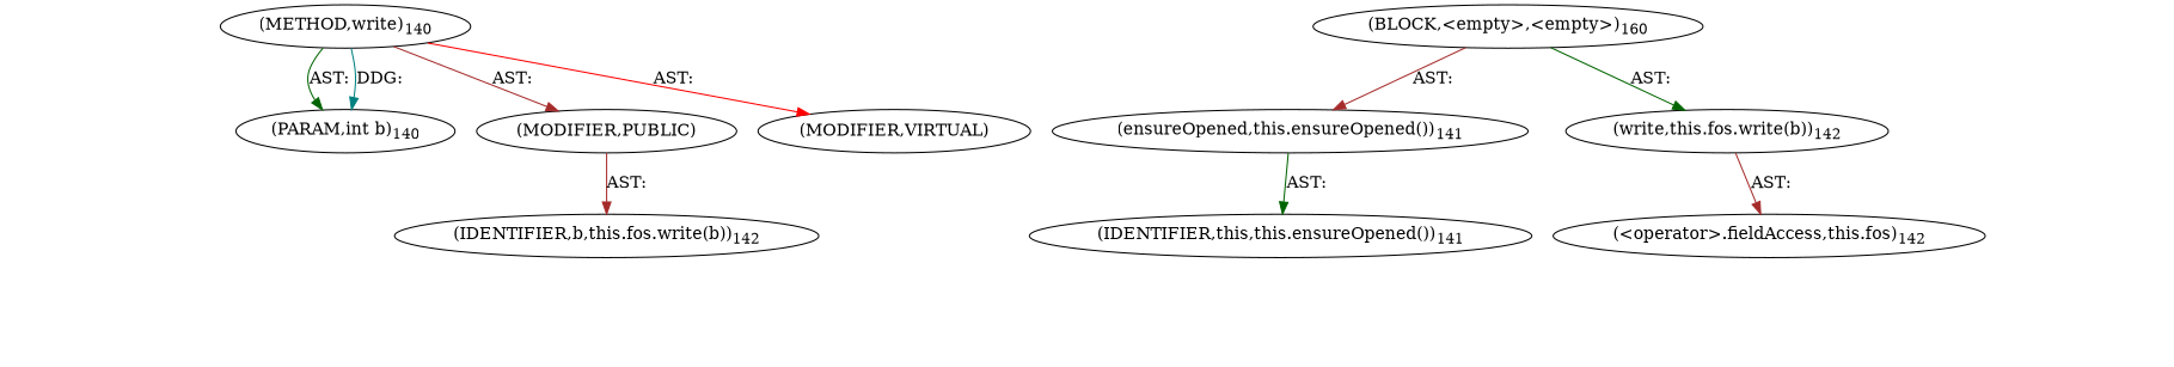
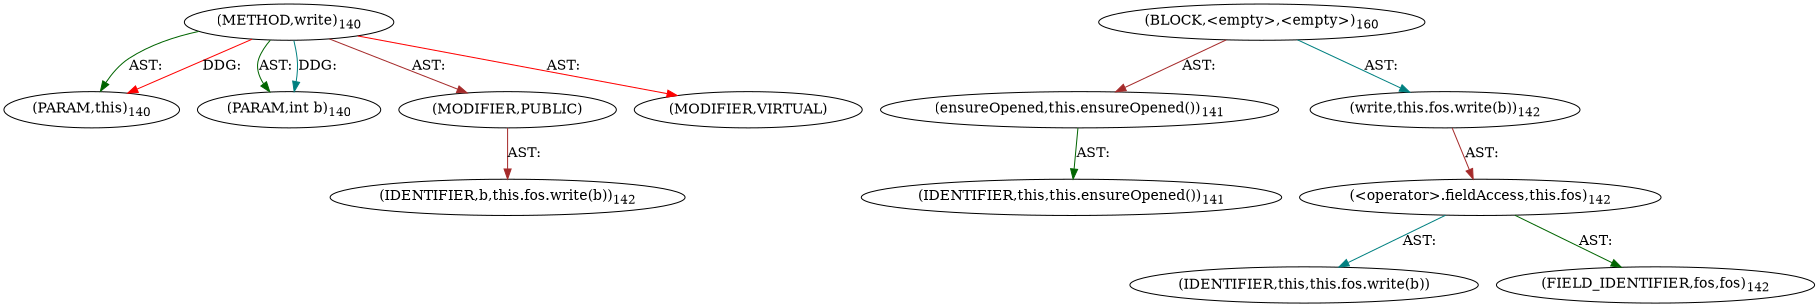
  digraph {
    edge [color=darkgreen]
    n1 [label=<(METHOD,write)<SUB>140</SUB>>]
+   n2 [label=<(PARAM,this)<SUB>140</SUB>>]
    n3 [label=<(PARAM,int b)<SUB>140</SUB>>]
    n4 [label=<(MODIFIER,PUBLIC)>]
    n5 [label=<(MODIFIER,VIRTUAL)>]
    n6 [label=<(BLOCK,&lt;empty&gt;,&lt;empty&gt;)<SUB>160</SUB>>]
    n7 [label=<(ensureOpened,this.ensureOpened())<SUB>141</SUB>>]
    n8 [label=<(write,this.fos.write(b))<SUB>142</SUB>>]
    n9 [label=<(IDENTIFIER,b,this.fos.write(b))<SUB>142</SUB>>]
    n10 [label=<(IDENTIFIER,this,this.ensureOpened())<SUB>141</SUB>>]
    n11 [label=<(&lt;operator&gt;.fieldAccess,this.fos)<SUB>142</SUB>>]
+   n12 [label=<(IDENTIFIER,this,this.fos.write(b))>]
+   n13 [label=<(FIELD_IDENTIFIER,fos,fos)<SUB>142</SUB>>]
+   n1 -> n2 [label="AST: "]
+   n1 -> n2 [color=red label="DDG: "]
    n1 -> n3 [label="AST: "]
    n1 -> n3 [color=teal label="DDG: "]
    n1 -> n4 [color=brown label="AST: "]
    n1 -> n5 [color=red label="AST: "]
    n4 -> n9 [color=brown label="AST: "]
    n6 -> n7 [color=brown label="AST: "]
-   n6 -> n8 [label="AST: "]
+   n6 -> n8 [color=teal label="AST: "]
    n7 -> n10 [label="AST: "]
    n8 -> n11 [color=brown label="AST: "]
+   n11 -> n12 [color=teal label="AST: "]
+   n11 -> n13 [label="AST: "]
  }
